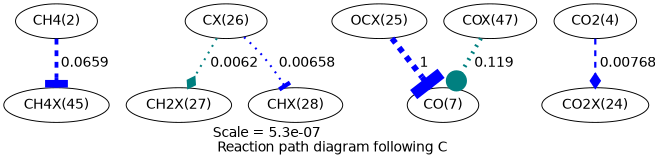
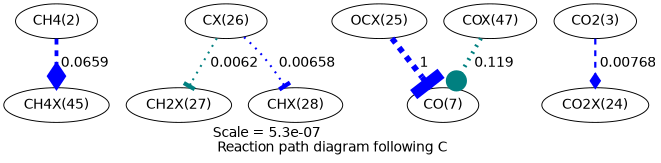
  digraph {
    fontname=Helvetica
    label="Scale = 5.3e-07\l Reaction path diagram following C"
    node [fontname=Helvetica]
    edge [arrowhead=tee color=blue fontname=Helvetica style=dashed]
    n1 [label="CH4(2)"]
    n2 [label="CH4X(45)"]
    n3 [label="CX(26)"]
    n4 [label="CH2X(27)"]
    n5 [label="CHX(28)"]
    n6 [label="OCX(25)"]
    n7 [label="CO(7)"]
    n8 [label="COX(47)"]
-   n9 [label="CO2(4)"]
+   n9 [label="CO2(3)"]
    n10 [label="CO2X(24)"]
-   n1 -> n2 [arrowsize=1.97 label=" 0.0659" penwidth=3.95]
-   n3 -> n4 [arrowhead=diamond arrowsize=1.08 color=teal label=" 0.0062" penwidth=2.16 style=dotted]
+   n1 -> n2 [arrowhead=diamond arrowsize=1.97 label=" 0.0659" penwidth=3.95]
+   n3 -> n4 [arrowsize=1.08 color=teal label=" 0.0062" penwidth=2.16 style=dotted]
    n3 -> n5 [arrowsize=1.1 label=" 0.00658" penwidth=2.21 style=dotted]
    n6 -> n7 [arrowsize=3 label=" 1" penwidth=6]
    n8 -> n7 [arrowhead=dot arrowsize=2.2 color=teal label=" 0.119" penwidth=4.39 style=dotted]
    n9 -> n10 [arrowhead=diamond arrowsize=1.16 label=" 0.00768" penwidth=2.32]
  }
